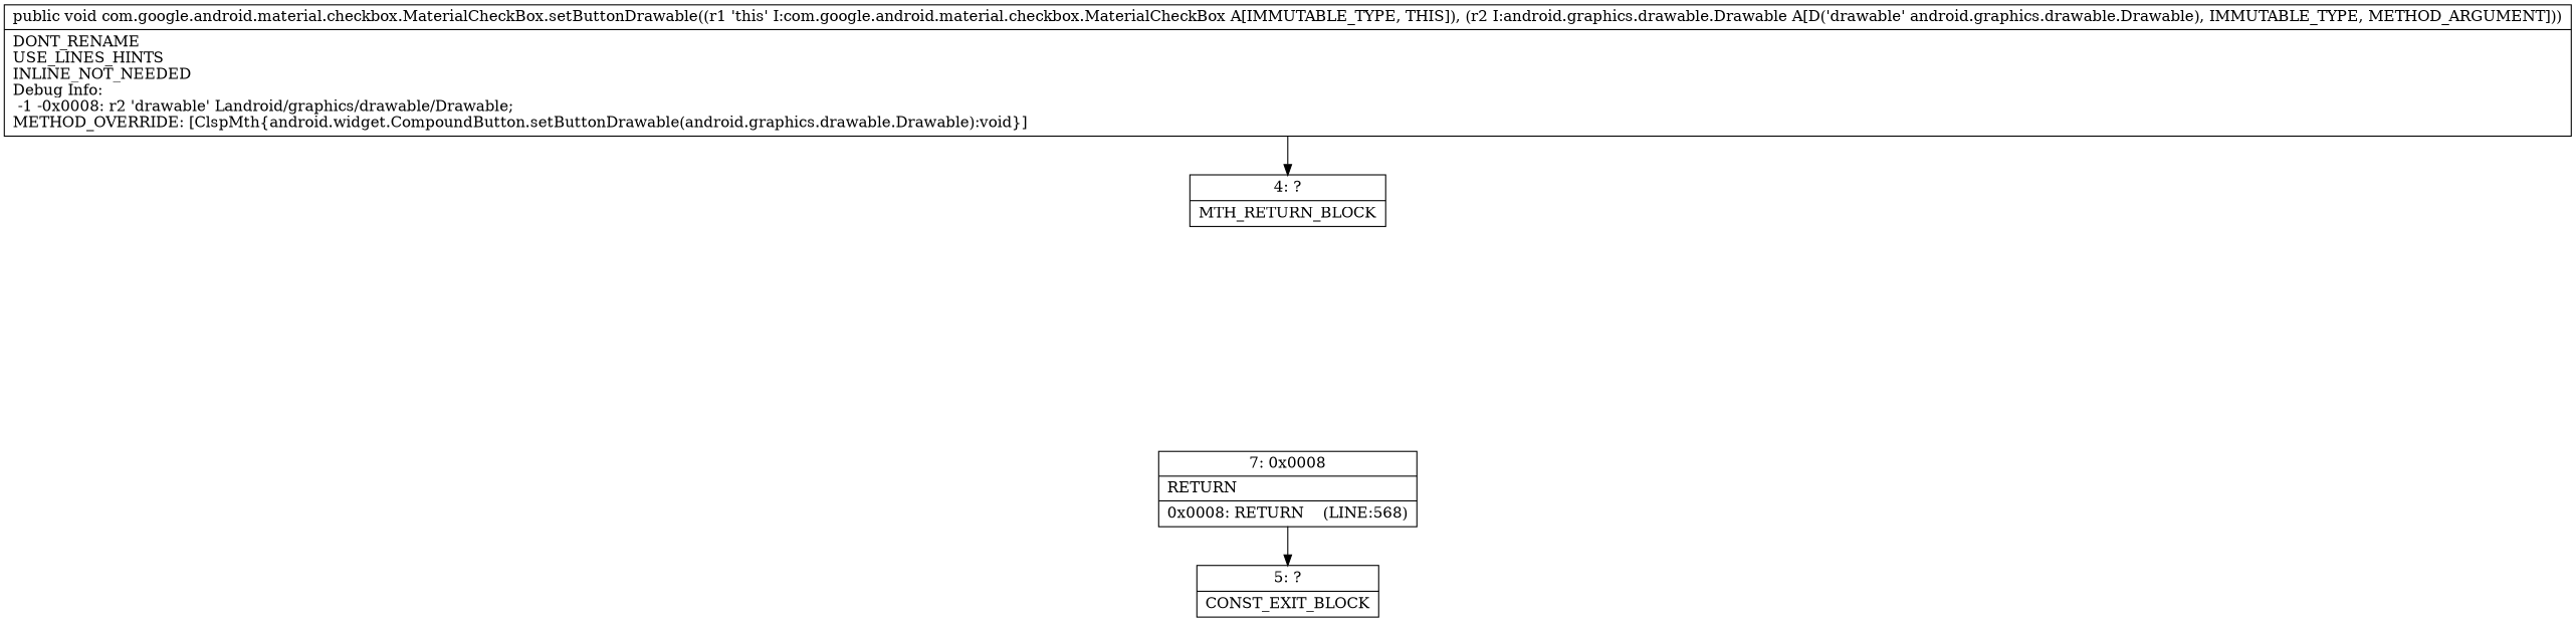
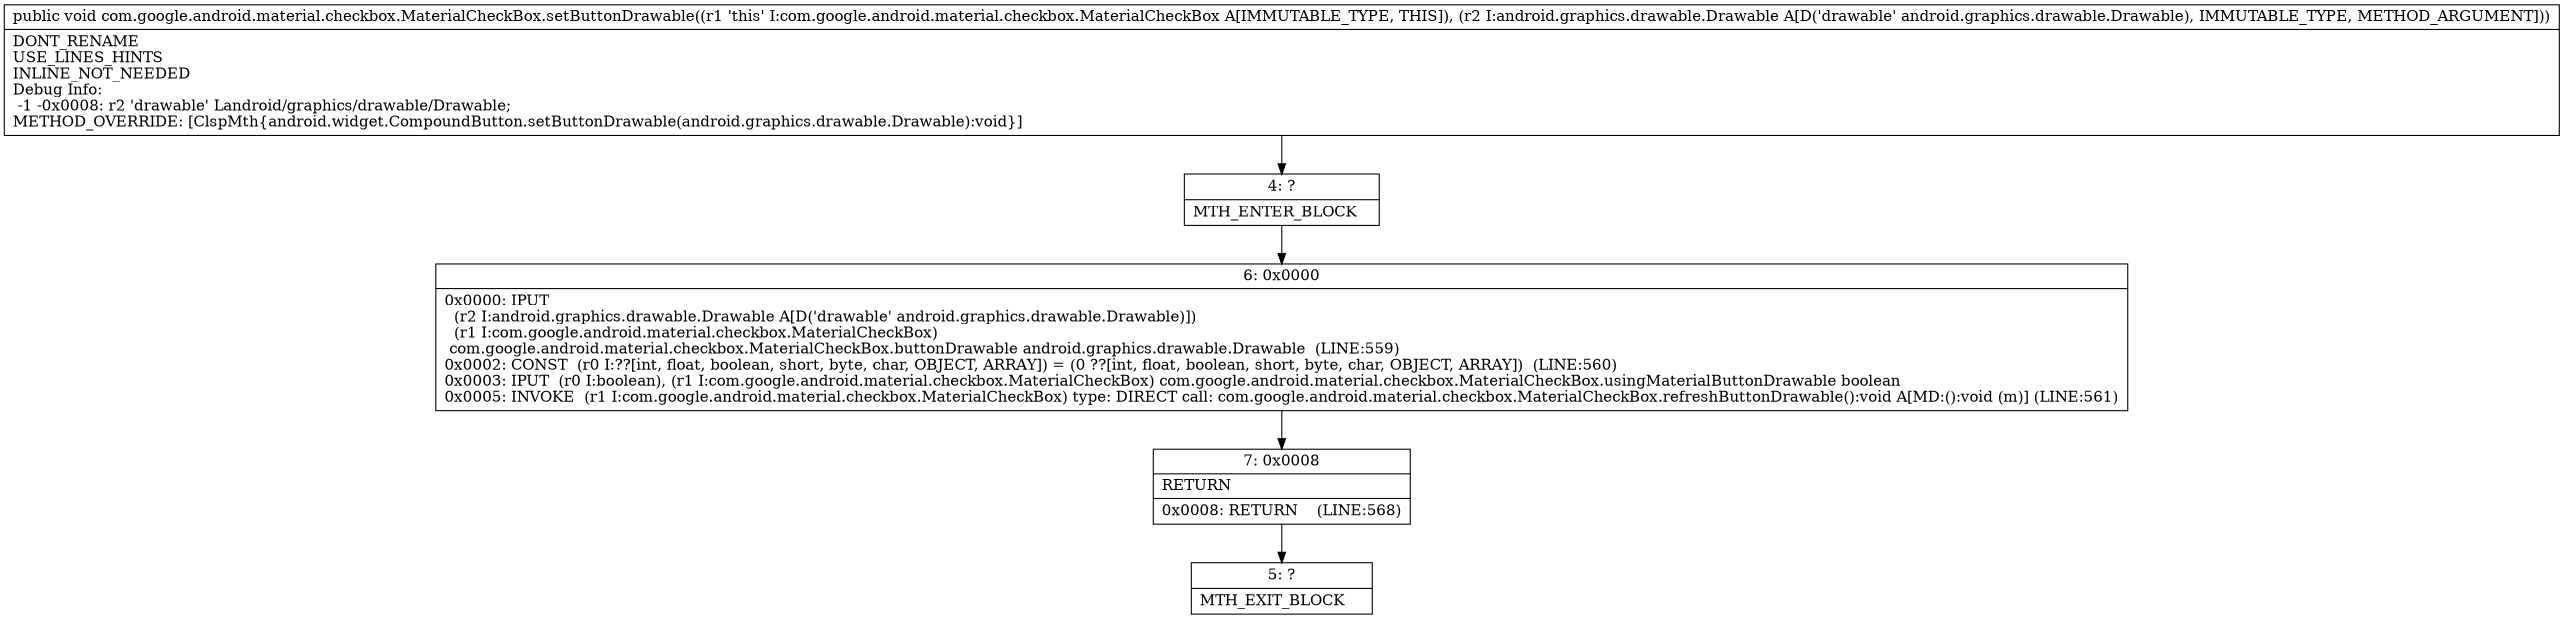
  digraph {
    node [shape=record]
-   n1 [label="{4\:\ ?|MTH_RETURN_BLOCK\l}"]
+   n1 [label="{4\:\ ?|MTH_ENTER_BLOCK\l}"]
+   n2 [label="{6\:\ 0x0000|0x0000: IPUT  \l  (r2 I:android.graphics.drawable.Drawable A[D('drawable' android.graphics.drawable.Drawable)])\l  (r1 I:com.google.android.material.checkbox.MaterialCheckBox)\l com.google.android.material.checkbox.MaterialCheckBox.buttonDrawable android.graphics.drawable.Drawable  (LINE:559)\l0x0002: CONST  (r0 I:??[int, float, boolean, short, byte, char, OBJECT, ARRAY]) = (0 ??[int, float, boolean, short, byte, char, OBJECT, ARRAY])  (LINE:560)\l0x0003: IPUT  (r0 I:boolean), (r1 I:com.google.android.material.checkbox.MaterialCheckBox) com.google.android.material.checkbox.MaterialCheckBox.usingMaterialButtonDrawable boolean \l0x0005: INVOKE  (r1 I:com.google.android.material.checkbox.MaterialCheckBox) type: DIRECT call: com.google.android.material.checkbox.MaterialCheckBox.refreshButtonDrawable():void A[MD:():void (m)] (LINE:561)\l}"]
    n3 [label="{7\:\ 0x0008|RETURN\l|0x0008: RETURN    (LINE:568)\l}"]
-   n4 [label="{5\:\ ?|CONST_EXIT_BLOCK\l}"]
+   n4 [label="{5\:\ ?|MTH_EXIT_BLOCK\l}"]
    n5 [label="{public void com.google.android.material.checkbox.MaterialCheckBox.setButtonDrawable((r1 'this' I:com.google.android.material.checkbox.MaterialCheckBox A[IMMUTABLE_TYPE, THIS]), (r2 I:android.graphics.drawable.Drawable A[D('drawable' android.graphics.drawable.Drawable), IMMUTABLE_TYPE, METHOD_ARGUMENT]))  | DONT_RENAME\lUSE_LINES_HINTS\lINLINE_NOT_NEEDED\lDebug Info:\l  \-1 \-0x0008: r2 'drawable' Landroid\/graphics\/drawable\/Drawable;\lMETHOD_OVERRIDE: [ClspMth\{android.widget.CompoundButton.setButtonDrawable(android.graphics.drawable.Drawable):void\}]\l}"]
+   n1 -> n2
+   n2 -> n3
    n3 -> n4
    n5 -> n1
  }
